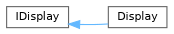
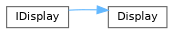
  digraph {
    rankdir=LR
    node [color=grey40 fillcolor=white fontname=Helvetica fontsize=10 shape=box style=filled]
    n1 [height=0.2 label=IDisplay width=0.4]
    n2 [height=0.2 label=Display width=0.4]
-   n1 -> n2 [color=steelblue1 dir=back fontname=Helvetica fontsize=10 labelfontname=Helvetica labelfontsize=10 style=solid]
+   n2 -> n1 [color=steelblue1 dir=back fontname=Helvetica fontsize=10 labelfontname=Helvetica labelfontsize=10 style=solid]
  }
